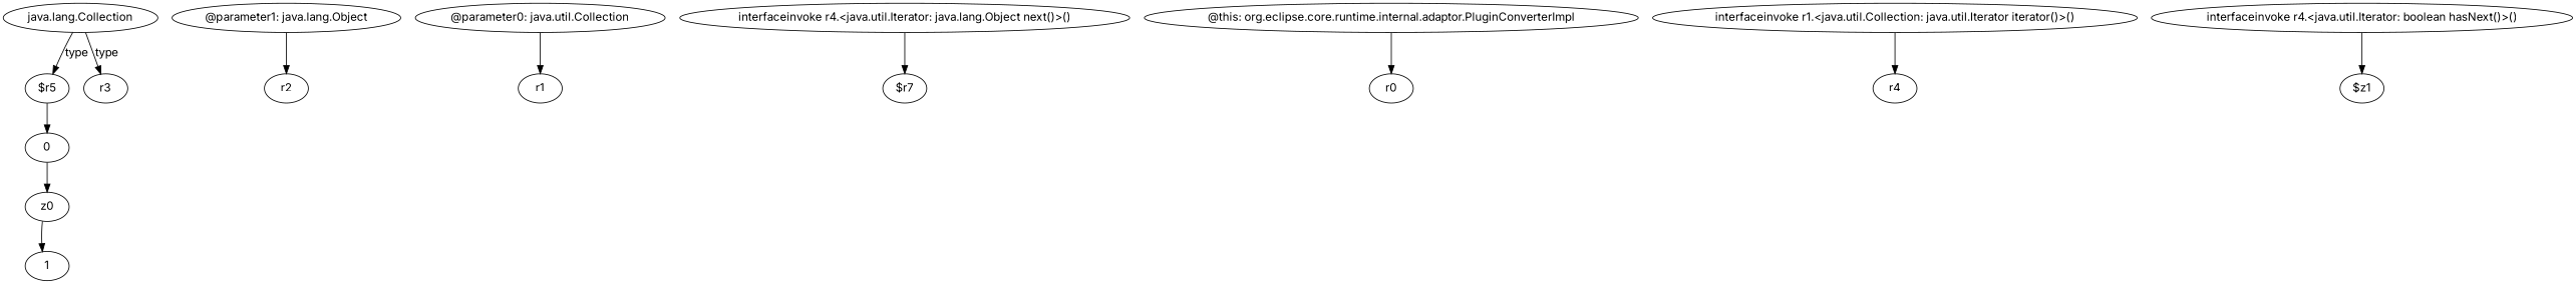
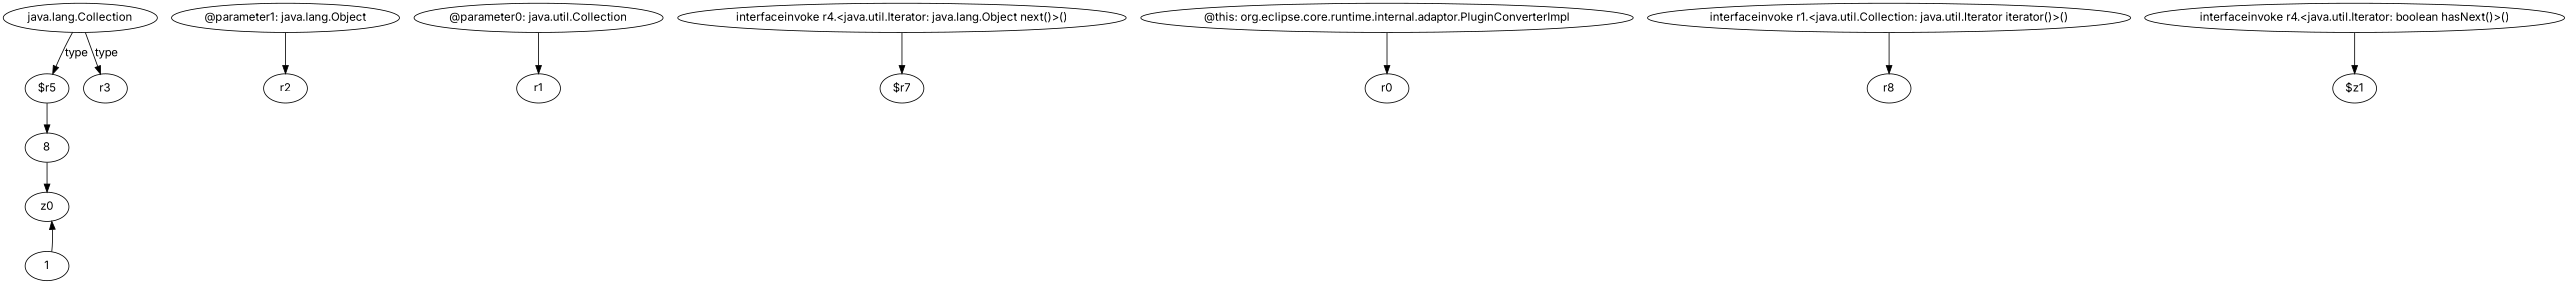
  digraph {
    fontname=Inter
    node [fontname=Inter]
    edge [fontname=Inter]
    n1 [label="java.lang.Collection"]
    n2 [label="$r5"]
    n3 [label=r3]
-   n4 [label=0]
+   n4 [label=8]
    n5 [label=z0]
    n6 [label="@parameter1: java.lang.Object"]
    n7 [label=r2]
    n8 [label="@parameter0: java.util.Collection"]
    n9 [label=r1]
    n10 [label="interfaceinvoke r4.<java.util.Iterator: java.lang.Object next()>()"]
    n11 [label="$r7"]
    n12 [label="@this: org.eclipse.core.runtime.internal.adaptor.PluginConverterImpl"]
    n13 [label=r0]
    n14 [label="interfaceinvoke r1.<java.util.Collection: java.util.Iterator iterator()>()"]
-   n15 [label=r4]
+   n15 [label=r8]
    n16 [label=1]
    n17 [label="interfaceinvoke r4.<java.util.Iterator: boolean hasNext()>()"]
    n18 [label="$z1"]
    n1 -> n2 [label=type]
    n1 -> n3 [label=type]
    n2 -> n4
    n4 -> n5
    n6 -> n7
    n8 -> n9
    n10 -> n11
    n12 -> n13
    n14 -> n15
-   n5 -> n16
+   n16 -> n5
    n17 -> n18
  }
